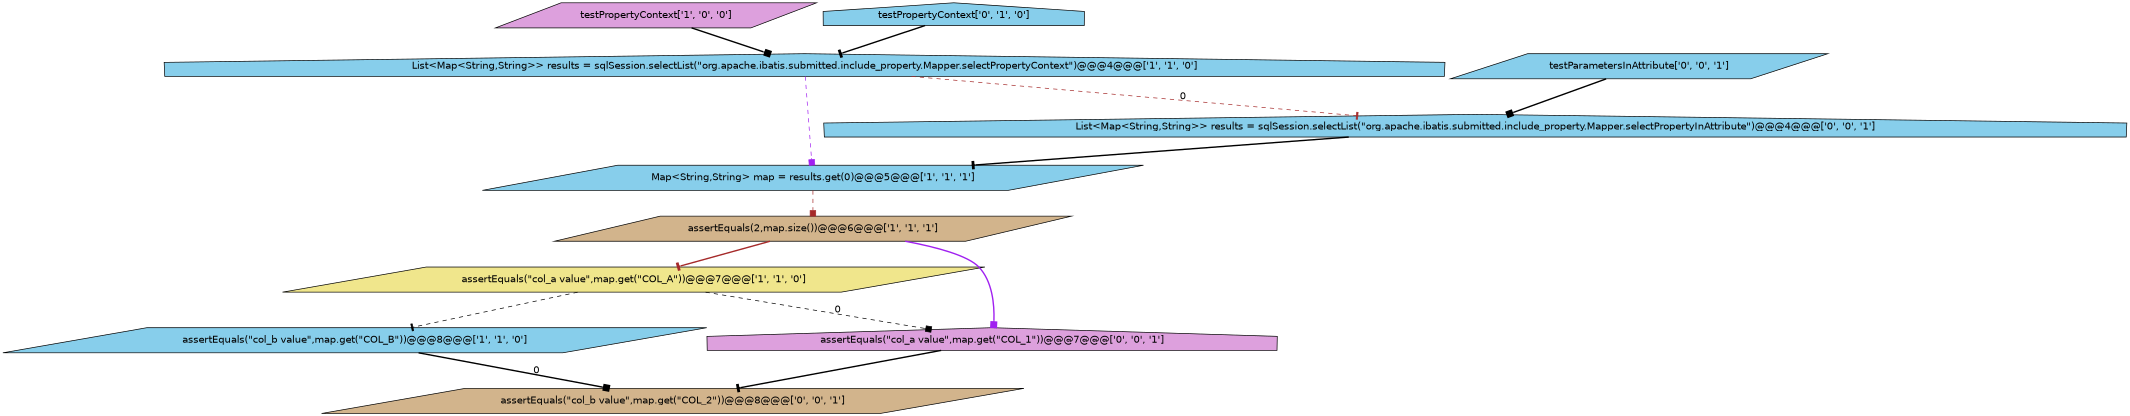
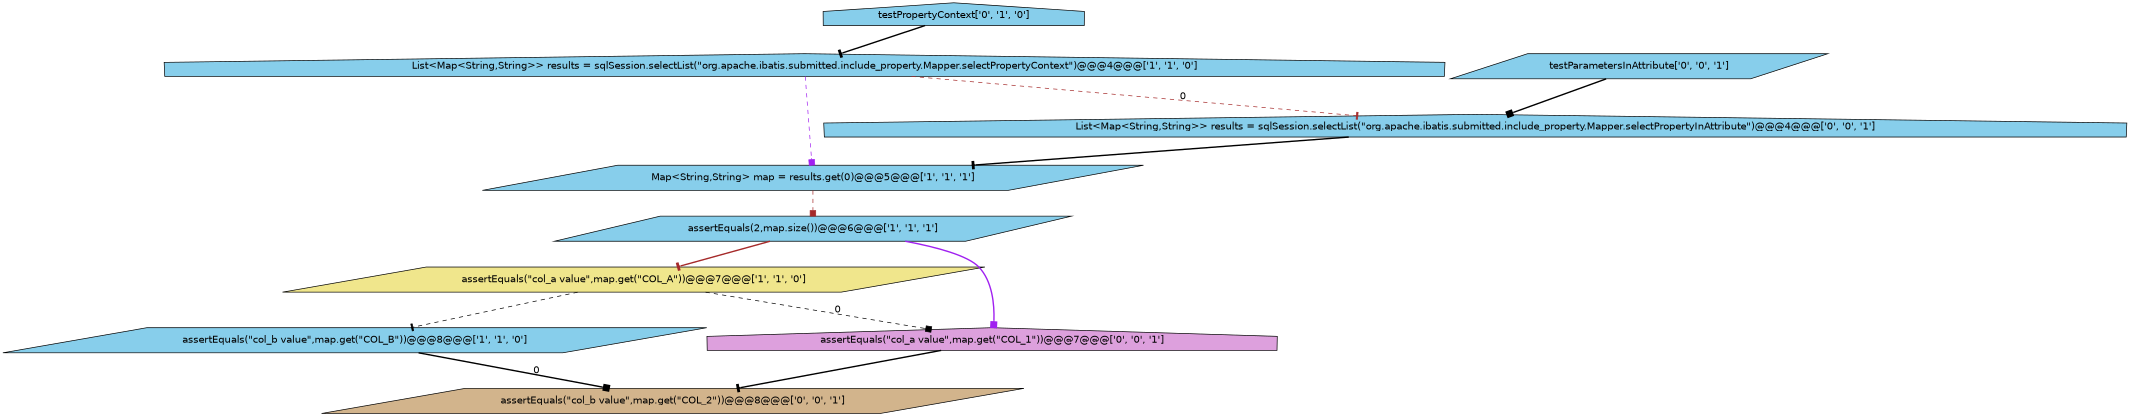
  digraph {
    fontname="DejaVu Sans"
    node [fillcolor=skyblue fontname="DejaVu Sans" shape=parallelogram style=filled]
    edge [arrowhead=box color=black fontname="DejaVu Sans" style=bold]
-   n1 [fillcolor=plum label="testPropertyContext['1', '0', '0']"]
    n2 [label="List<Map<String,String>> results = sqlSession.selectList(\"org.apache.ibatis.submitted.include_property.Mapper.selectPropertyContext\")@@@4@@@['1', '1', '0']" shape=house]
    n3 [label="List<Map<String,String>> results = sqlSession.selectList(\"org.apache.ibatis.submitted.include_property.Mapper.selectPropertyInAttribute\")@@@4@@@['0', '0', '1']" shape=house]
    n4 [label="Map<String,String> map = results.get(0)@@@5@@@['1', '1', '1']"]
    n5 [label="testPropertyContext['0', '1', '0']" shape=house]
    n6 [fillcolor=khaki label="assertEquals(\"col_a value\",map.get(\"COL_A\"))@@@7@@@['1', '1', '0']"]
    n7 [fillcolor=plum label="assertEquals(\"col_a value\",map.get(\"COL_1\"))@@@7@@@['0', '0', '1']" shape=house]
    n8 [label="assertEquals(\"col_b value\",map.get(\"COL_B\"))@@@8@@@['1', '1', '0']"]
    n9 [fillcolor=tan label="assertEquals(\"col_b value\",map.get(\"COL_2\"))@@@8@@@['0', '0', '1']"]
    n10 [label="testParametersInAttribute['0', '0', '1']"]
-   n11 [fillcolor=tan label="assertEquals(2,map.size())@@@6@@@['1', '1', '1']"]
-   n1 -> n2
+   n11 [label="assertEquals(2,map.size())@@@6@@@['1', '1', '1']"]
    n2 -> n3 [arrowhead=tee color=brown label=0 style=dashed]
    n2 -> n4 [color=purple style=dashed]
    n3 -> n4 [arrowhead=tee]
    n4 -> n11 [color=brown style=dashed]
    n5 -> n2 [arrowhead=tee]
    n6 -> n7 [label=0 style=dashed]
    n6 -> n8 [arrowhead=tee style=dashed]
    n7 -> n9 [arrowhead=tee]
    n8 -> n9 [label=0]
    n10 -> n3
    n11 -> n6 [arrowhead=tee color=brown]
    n11 -> n7 [color=purple]
  }
